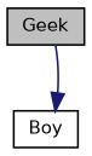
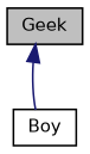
  digraph {
    node [color=black fontname=Helvetica fontsize=10 shape=record style=filled]
    n1 [fillcolor=grey75 fontcolor=black height=0.2 label=Geek width=0.4]
    n2 [fillcolor=white height=0.2 label=Boy width=0.4]
-   n2 -> n1 [color=midnightblue dir=back fontname=Helvetica fontsize=10 labelfontname=Helvetica labelfontsize=10 style=solid]
+   n1 -> n2 [color=midnightblue dir=back fontname=Helvetica fontsize=10 labelfontname=Helvetica labelfontsize=10 style=solid]
  }
